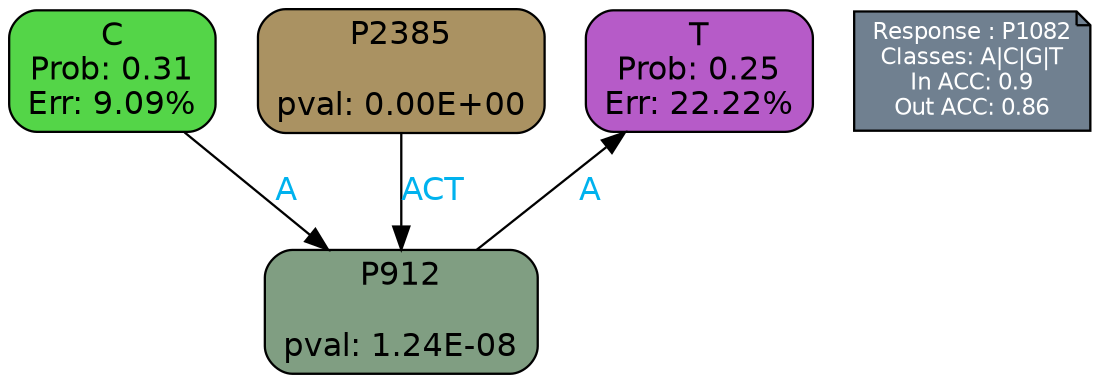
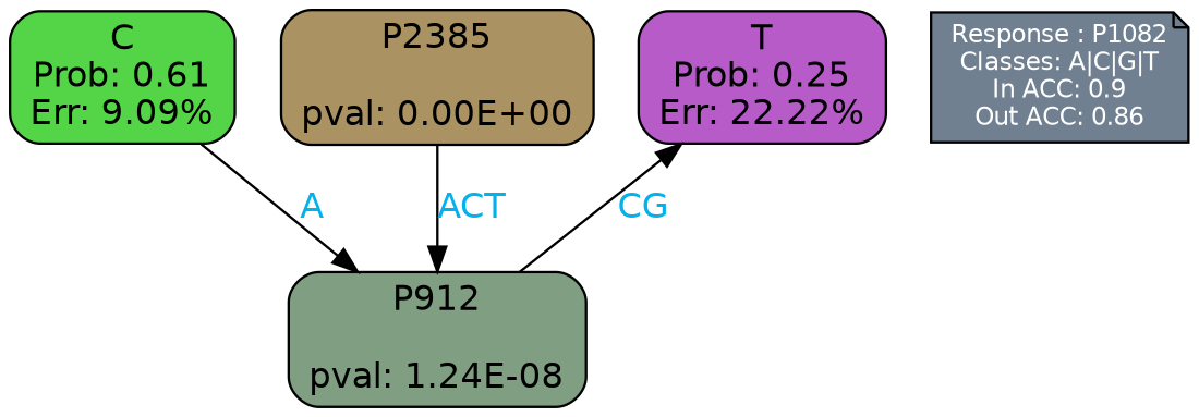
  digraph {
    ranksep=equally
    splines=polylines
    node [color=black fontname=helvetica shape=box style="filled, rounded"]
    edge [fontcolor=deepskyblue2 fontname=helvetica]
-   n1 [fillcolor="#54d548" label="C\nProb: 0.31\nErr: 9.09%"]
+   n1 [fillcolor="#54d548" label="C\nProb: 0.61\nErr: 9.09%"]
    n2 [fillcolor="#b65bc8" label="T\nProb: 0.25\nErr: 22.22%"]
    n3 [align=left fillcolor=slategray fontcolor=white fontsize=10 label="Response : P1082\nClasses: A|C|G|T\nIn ACC: 0.9\nOut ACC: 0.86\n" shape=note style=filled]
    n4 [fillcolor="#aa9262" label="P2385\n\npval: 0.00E+00"]
    n5 [fillcolor="#809e82" label="P912\n\npval: 1.24E-08"]
    subgraph sub_1 {
      rank=same
      n1
      n2
    }
    subgraph sub_2 {
      rank=same
      n3
      n4
    }
    n1 -> n5 [label=A]
    n4 -> n5 [label=ACT]
-   n5 -> n2 [label=A]
+   n5 -> n2 [label=CG]
  }
